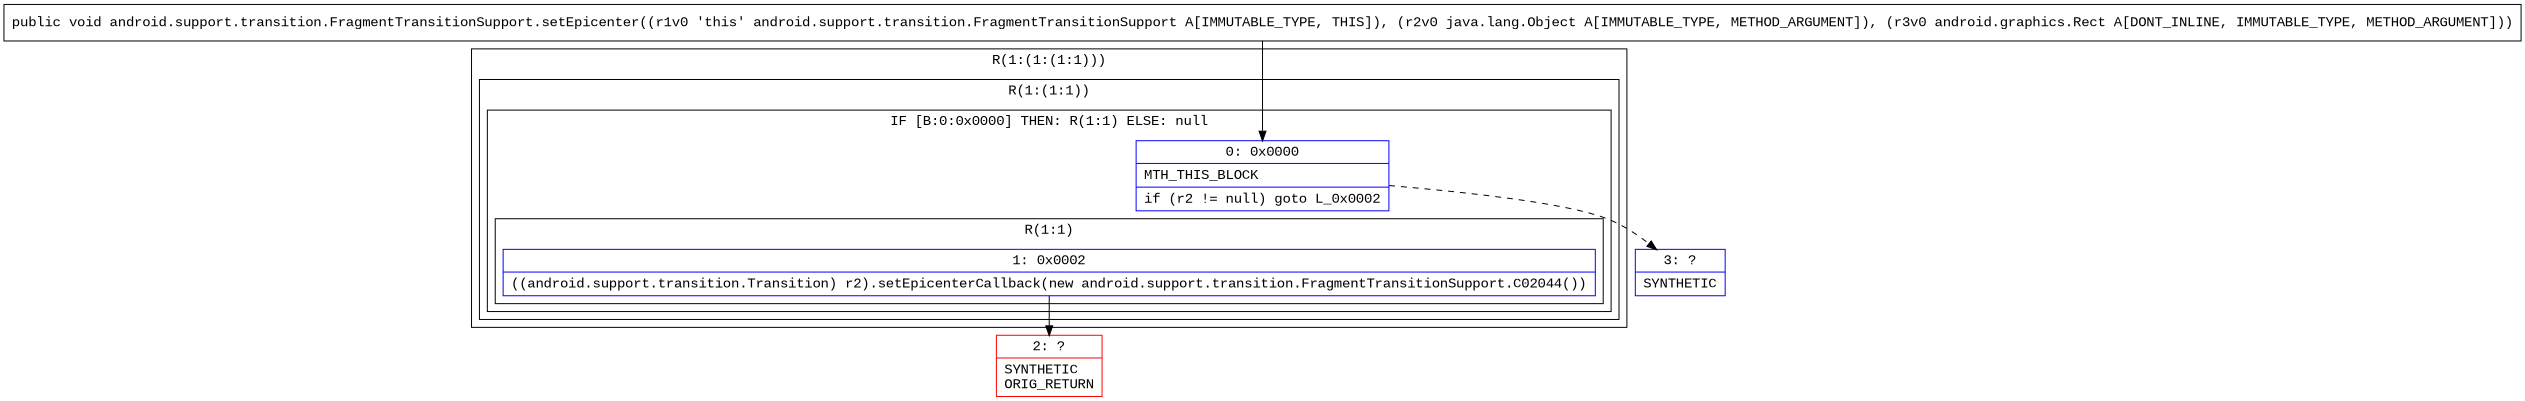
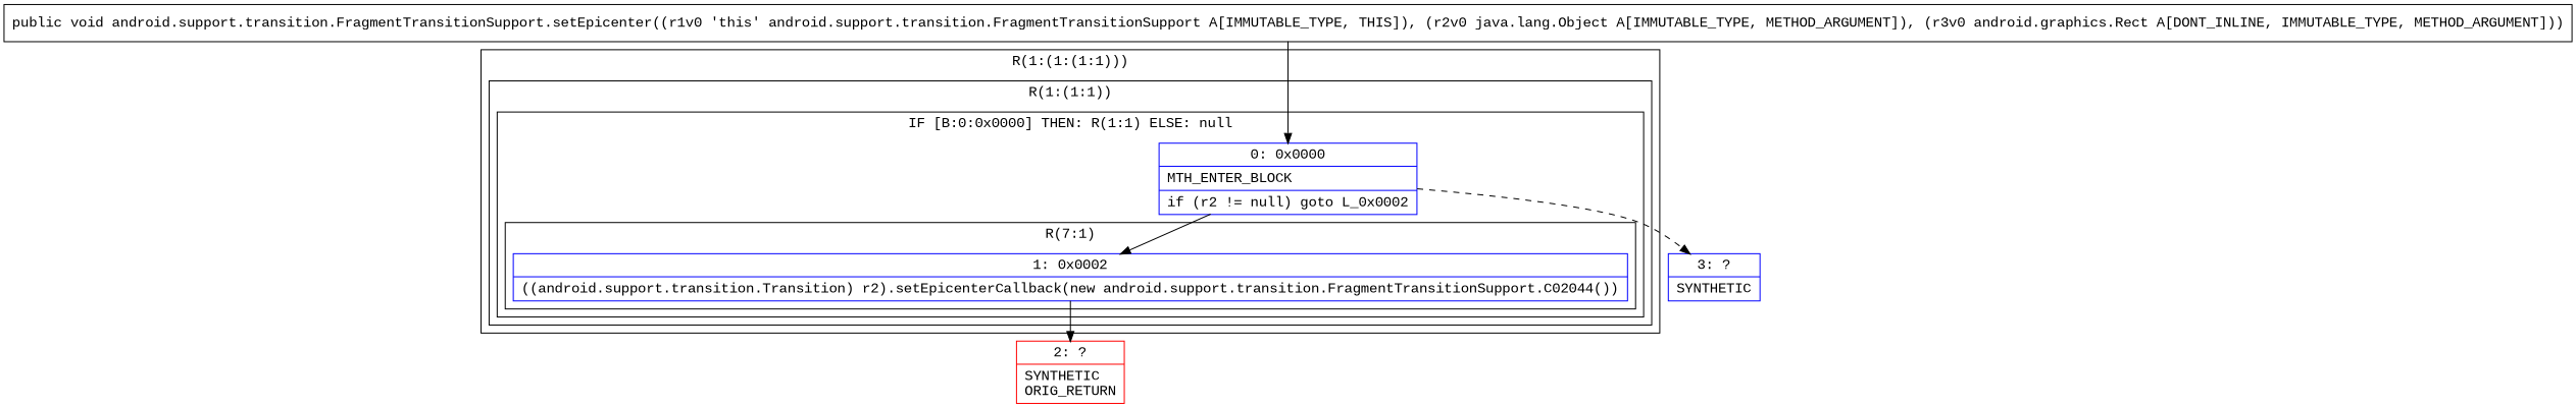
  digraph {
    fontname="Liberation Mono"
    node [color=blue fontname="Liberation Mono" shape=record]
    edge [fontname="Liberation Mono"]
    n1 [label="{1\:\ 0x0002|((android.support.transition.Transition) r2).setEpicenterCallback(new android.support.transition.FragmentTransitionSupport.C02044())\l}"]
-   n2 [label="{0\:\ 0x0000|MTH_THIS_BLOCK\l|if (r2 != null) goto L_0x0002\l}"]
+   n2 [label="{0\:\ 0x0000|MTH_ENTER_BLOCK\l|if (r2 != null) goto L_0x0002\l}"]
    n3 [color=red label="{2\:\ ?|SYNTHETIC\lORIG_RETURN\l}"]
    n4 [label="{3\:\ ?|SYNTHETIC\l}"]
    n5 [label="{public void android.support.transition.FragmentTransitionSupport.setEpicenter((r1v0 'this' android.support.transition.FragmentTransitionSupport A[IMMUTABLE_TYPE, THIS]), (r2v0 java.lang.Object A[IMMUTABLE_TYPE, METHOD_ARGUMENT]), (r3v0 android.graphics.Rect A[DONT_INLINE, IMMUTABLE_TYPE, METHOD_ARGUMENT])) }" color=""]
    subgraph cluster_1 {
      label="R(1:(1:(1:1)))"
      subgraph cluster_2 {
        label="R(1:(1:1))"
        subgraph cluster_3 {
          label="IF [B:0:0x0000] THEN: R(1:1) ELSE: null"
          n2
          subgraph cluster_4 {
-           label="R(1:1)"
+           label="R(7:1)"
            n1
          }
        }
      }
    }
    n1 -> n3
+   n2 -> n1
    n2 -> n4 [style=dashed]
    n5 -> n2
  }
